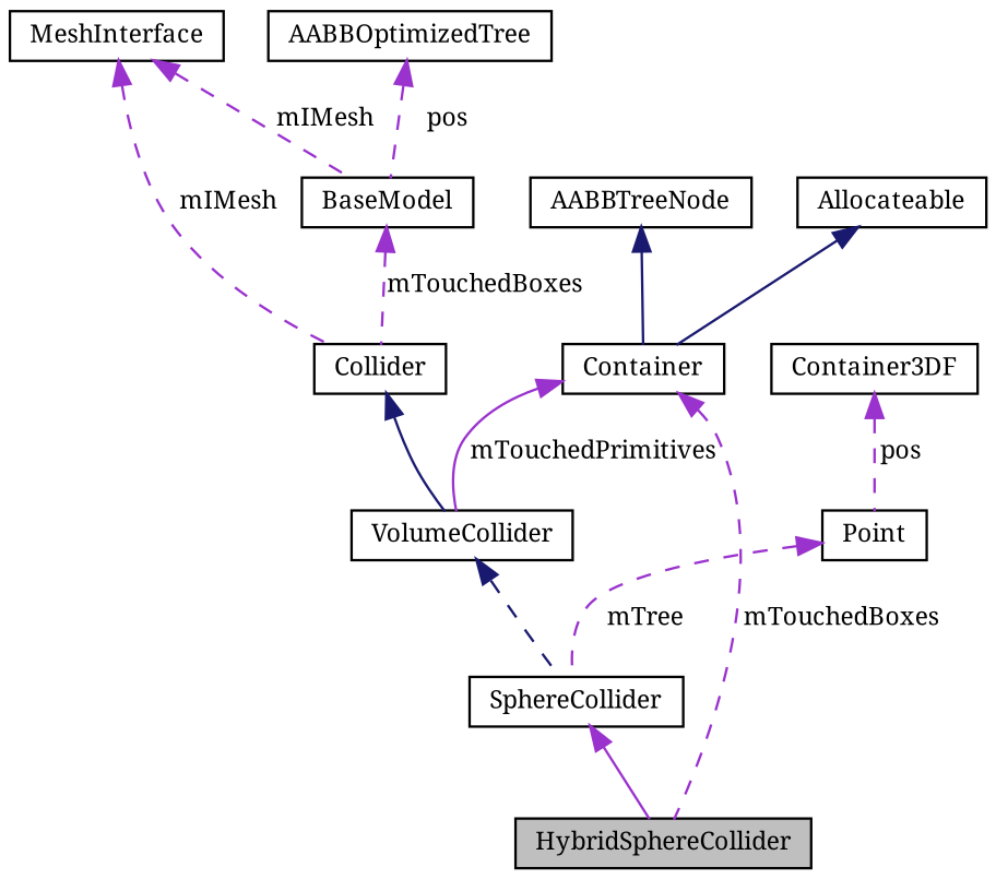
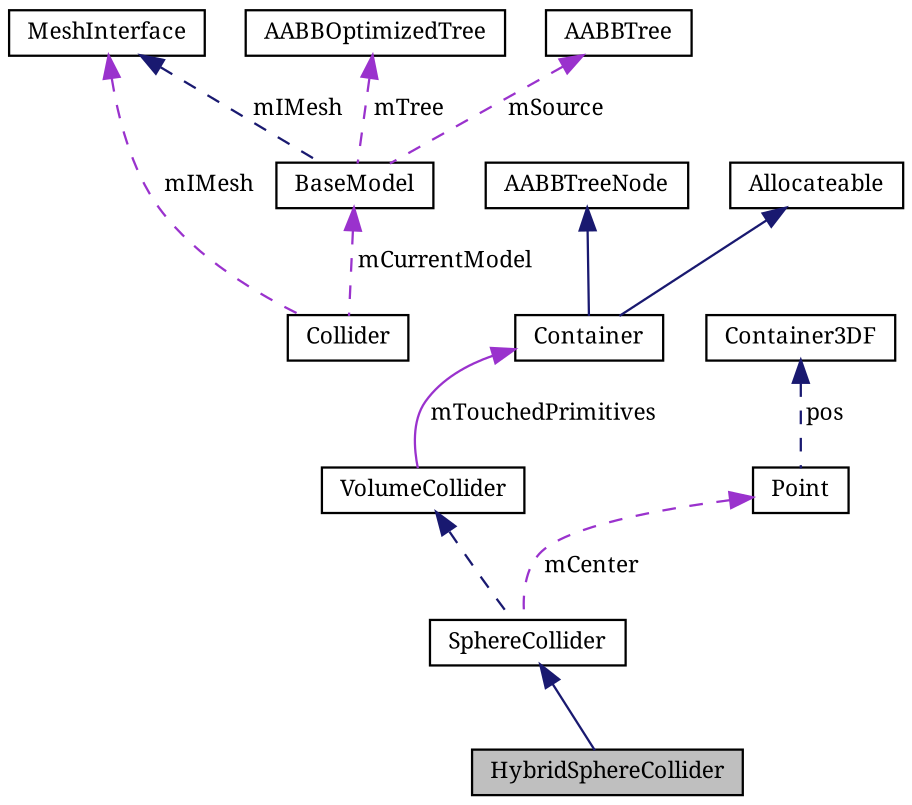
  digraph {
    fontname="Noto Serif"
    node [color=black fillcolor=white fontname="Noto Serif" fontsize=10 shape=record style=filled]
    edge [color=darkorchid3 dir=back fontname="Noto Serif" fontsize=10 labelfontname=Helvetica labelfontsize=10 style=dashed]
    n1 [fillcolor=grey75 fontcolor=black height=0.2 label=HybridSphereCollider width=0.4]
    n2 [height=0.2 label=SphereCollider width=0.4]
    n3 [height=0.2 label=VolumeCollider width=0.4]
    n4 [height=0.2 label=Collider width=0.4]
    n5 [height=0.2 label=MeshInterface width=0.4]
    n6 [height=0.2 label=BaseModel width=0.4]
    n7 [height=0.2 label=AABBOptimizedTree width=0.4]
+   n8 [height=0.2 label=AABBTree width=0.4]
    n9 [height=0.2 label=AABBTreeNode width=0.4]
    n10 [height=0.2 label=Container width=0.4]
    n11 [height=0.2 label=Point width=0.4]
    n12 [height=0.2 label=Container3DF width=0.4]
    n13 [height=0.2 label=Allocateable width=0.4]
-   n2 -> n1 [style=solid]
+   n2 -> n1 [color=midnightblue style=solid]
    n3 -> n2 [color=midnightblue]
-   n4 -> n3 [color=midnightblue style=solid]
    n5 -> n4 [label=" mIMesh"]
-   n5 -> n6 [label=" mIMesh"]
-   n6 -> n4 [label=" mTouchedBoxes"]
-   n7 -> n6 [label=" pos"]
+   n5 -> n6 [color=midnightblue label=" mIMesh"]
+   n6 -> n4 [label=" mCurrentModel"]
+   n7 -> n6 [label=" mTree"]
+   n8 -> n6 [label=" mSource"]
    n9 -> n10 [color=midnightblue style=solid]
-   n10 -> n1 [label=" mTouchedBoxes"]
    n10 -> n3 [label=" mTouchedPrimitives" style=solid]
-   n11 -> n2 [label=" mTree"]
-   n12 -> n11 [label=" pos"]
+   n11 -> n2 [label=" mCenter"]
+   n12 -> n11 [color=midnightblue label=" pos"]
    n13 -> n10 [color=midnightblue style=solid]
  }
